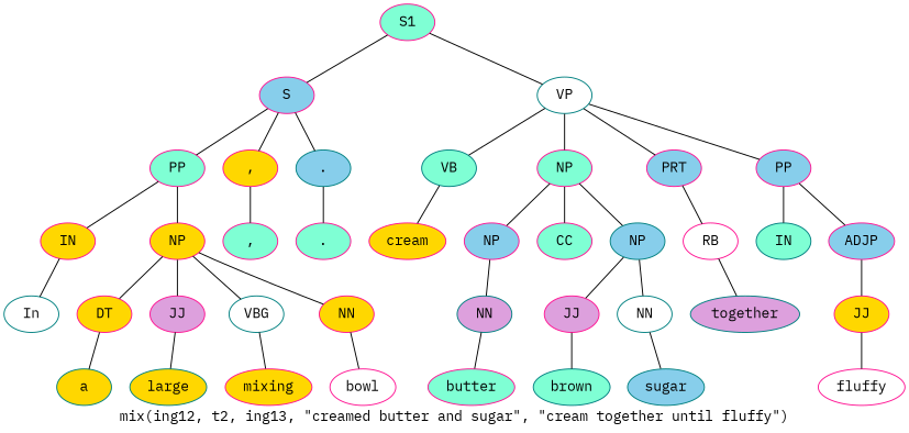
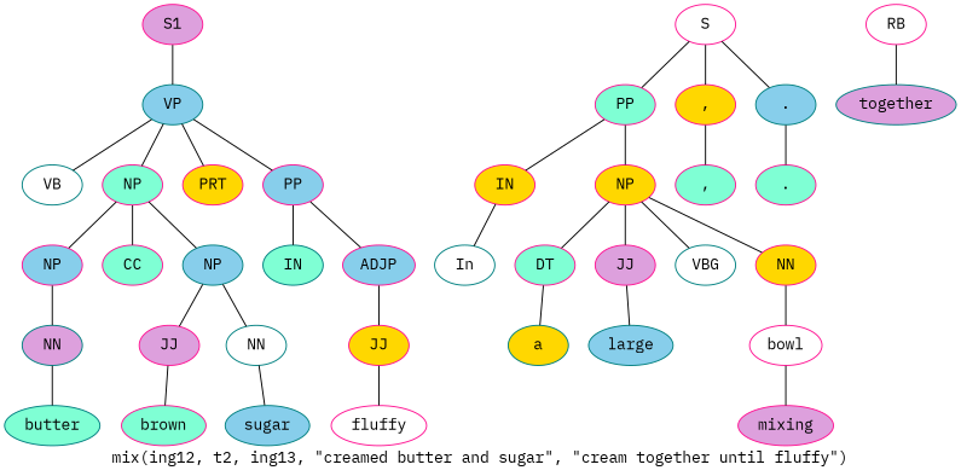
  graph {
    fontname="IBM Plex Mono"
    label="mix(ing12, t2, ing13, \"creamed butter and sugar\", \"cream together until fluffy\")"
    node [color=deeppink fillcolor=aquamarine fontname="IBM Plex Mono" style=filled]
    edge [fontname="IBM Plex Mono"]
-   n1 [label=S1]
-   n2 [fillcolor=skyblue label=S]
-   n3 [color=teal fillcolor=white label=VP]
+   n1 [fillcolor=plum label=S1]
+   n2 [fillcolor=white label=S]
+   n3 [color=teal fillcolor=skyblue label=VP]
    n4 [label=PP]
    n5 [fillcolor=gold label=","]
    n6 [color=teal fillcolor=skyblue label="."]
    n7 [fillcolor=gold label=IN]
    n8 [fillcolor=gold label=NP]
    n9 [label=","]
-   n10 [color=teal label=VB]
+   n10 [color=teal fillcolor=white label=VB]
    n11 [label=NP]
-   n12 [fillcolor=skyblue label=PRT]
+   n12 [fillcolor=gold label=PRT]
    n13 [fillcolor=skyblue label=PP]
    n14 [label="."]
    n15 [color=teal fillcolor=white label=In]
-   n16 [fillcolor=gold label=DT]
+   n16 [label=DT]
    n17 [fillcolor=plum label=JJ]
    n18 [color=teal fillcolor=white label=VBG]
    n19 [fillcolor=gold label=NN]
    n20 [color=teal fillcolor=gold label=a]
-   n21 [color=teal fillcolor=gold label=large]
-   n22 [fillcolor=gold label=mixing]
+   n21 [color=teal fillcolor=skyblue label=large]
+   n22 [fillcolor=plum label=mixing]
    n23 [fillcolor=white label=bowl]
-   n24 [fillcolor=gold label=cream]
    n25 [fillcolor=skyblue label=NP]
    n26 [label=CC]
    n27 [color=teal fillcolor=skyblue label=NP]
    n28 [fillcolor=white label=RB]
    n29 [color=teal label=IN]
    n30 [fillcolor=skyblue label=ADJP]
    n31 [color=teal fillcolor=plum label=NN]
    n32 [fillcolor=plum label=JJ]
    n33 [color=teal fillcolor=white label=NN]
-   n34 [label=butter]
-   n35 [color=teal label=brown]
+   n34 [color=teal label=butter]
+   n35 [label=brown]
    n36 [color=teal fillcolor=skyblue label=sugar]
    n37 [color=teal fillcolor=plum label=together]
    n38 [fillcolor=gold label=JJ]
    n39 [fillcolor=white label=fluffy]
-   n1 -- n2
    n1 -- n3
    n2 -- n4
    n2 -- n5
    n2 -- n6
    n3 -- n10
    n3 -- n11
    n3 -- n12
    n3 -- n13
    n4 -- n7
    n4 -- n8
    n5 -- n9
    n6 -- n14
    n7 -- n15
    n8 -- n16
    n8 -- n17
    n8 -- n18
    n8 -- n19
-   n10 -- n24
    n11 -- n25
    n11 -- n26
    n11 -- n27
-   n12 -- n28
    n13 -- n29
    n13 -- n30
    n16 -- n20
    n17 -- n21
-   n18 -- n22
+   n23 -- n22
    n19 -- n23
    n25 -- n31
    n27 -- n32
    n27 -- n33
    n28 -- n37
    n30 -- n38
    n31 -- n34
    n32 -- n35
    n33 -- n36
    n38 -- n39
  }
